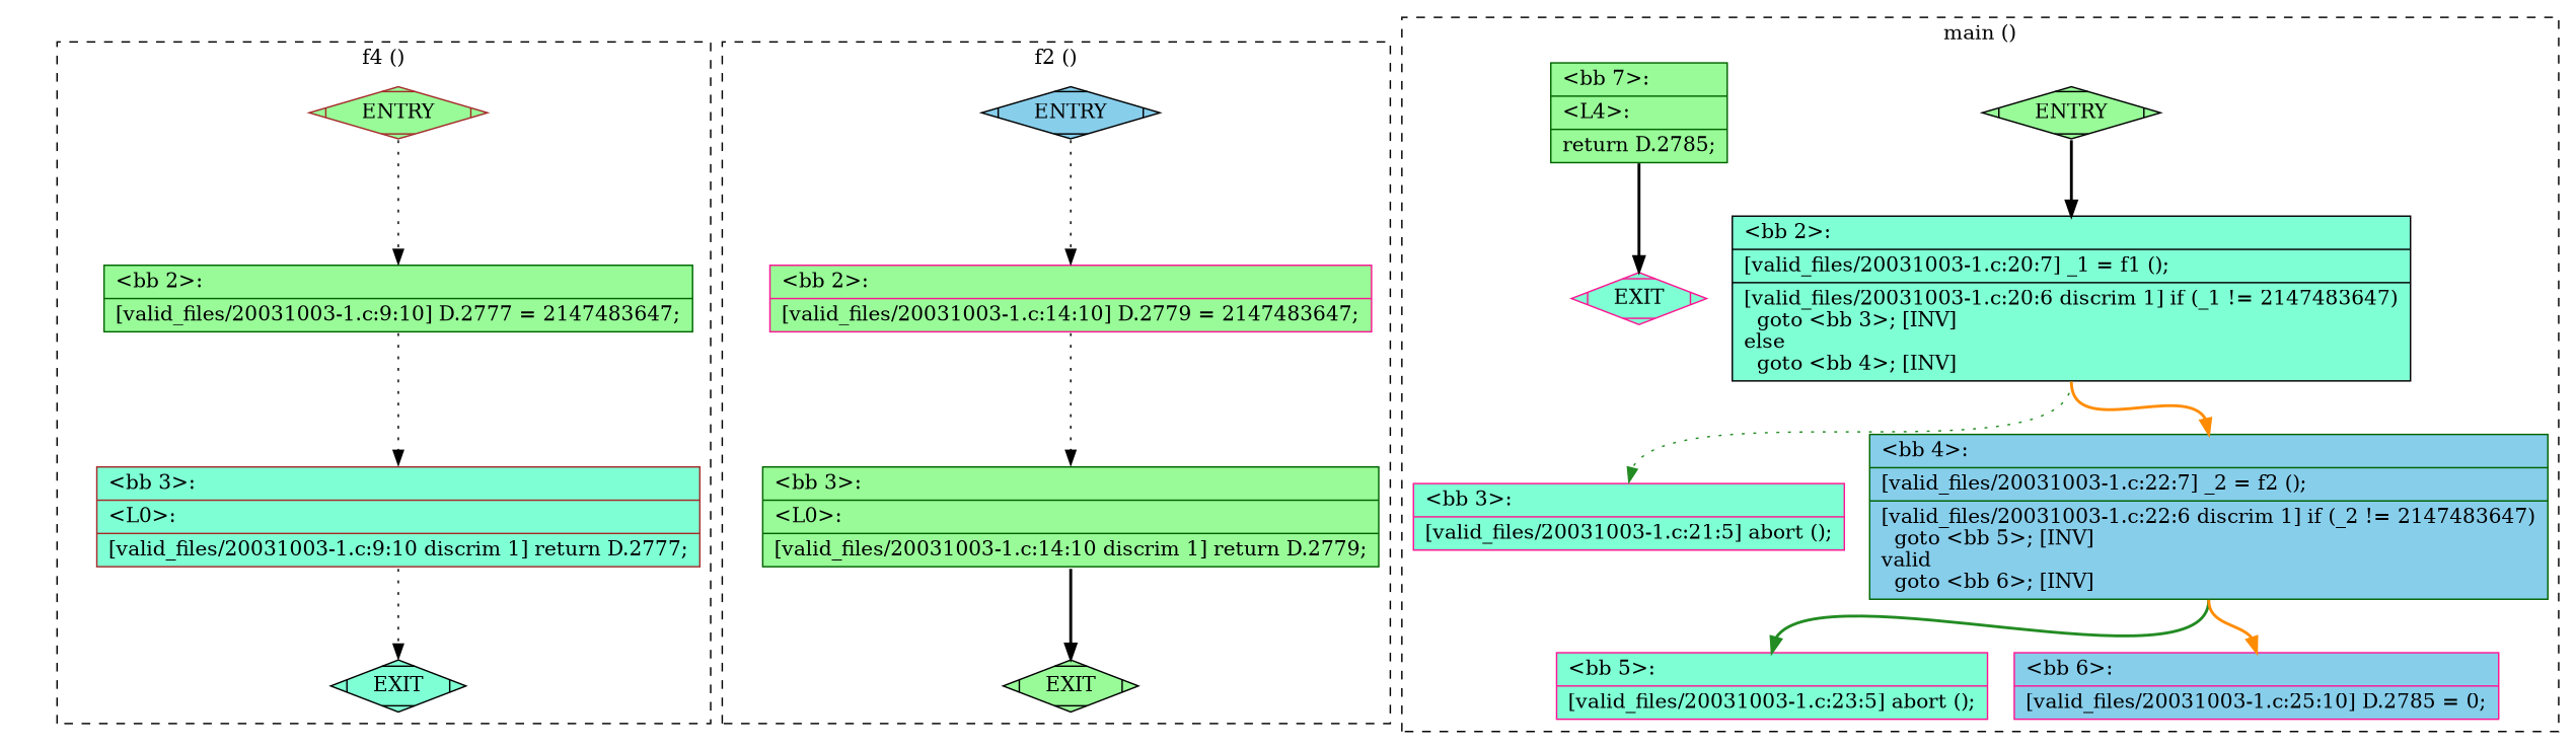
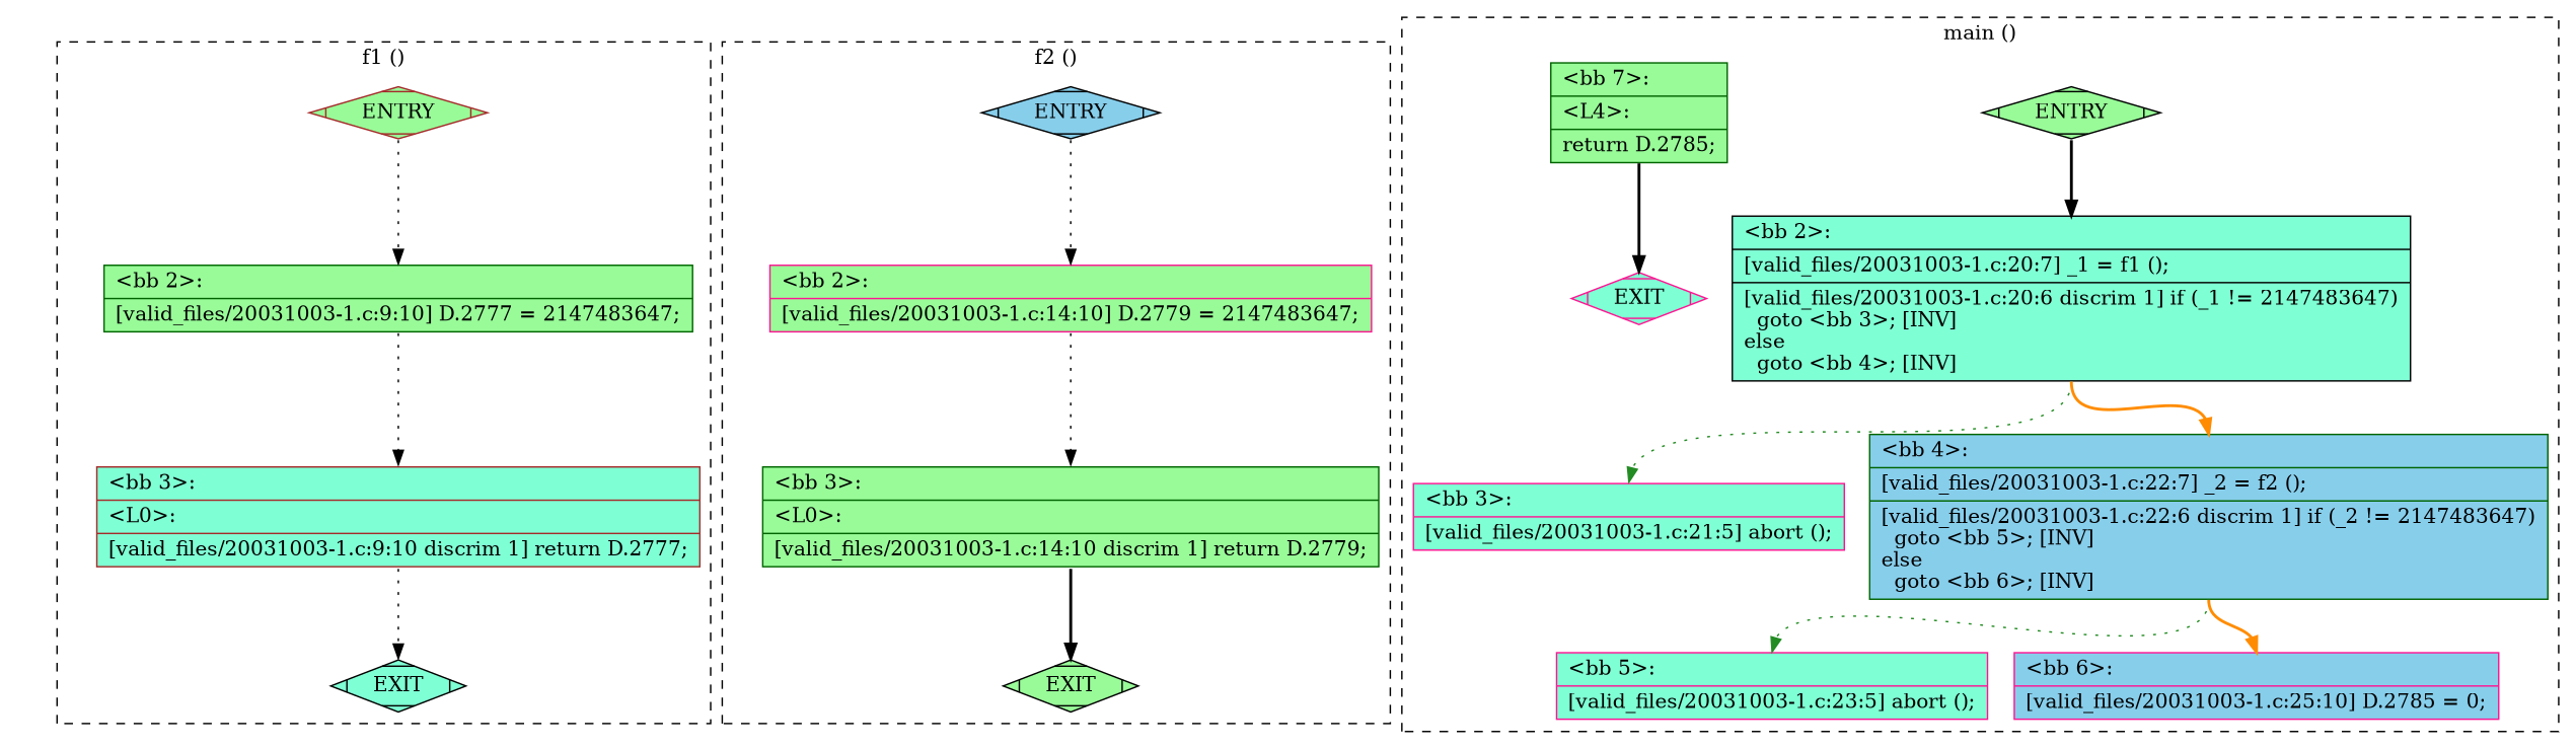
  digraph {
    node [color=black fillcolor=palegreen shape=record style=filled]
    edge [constraint=true headport=n style=dotted tailport=s color=black weight=10]
    n1 [color=brown label=ENTRY shape=Mdiamond]
    n2 [fillcolor=aquamarine label=EXIT shape=Mdiamond]
    n3 [color=darkgreen label="{\<bb\ 2\>:\l|[valid_files/20031003-1.c:9:10]\ D.2777\ =\ 2147483647;\l}"]
    n4 [color=brown fillcolor=aquamarine label="{\<bb\ 3\>:\l|\<L0\>:\l|[valid_files/20031003-1.c:9:10\ discrim\ 1]\ return\ D.2777;\l}"]
    n5 [fillcolor=skyblue label=ENTRY shape=Mdiamond]
    n6 [label=EXIT shape=Mdiamond]
    n7 [color=deeppink label="{\<bb\ 2\>:\l|[valid_files/20031003-1.c:14:10]\ D.2779\ =\ 2147483647;\l}"]
    n8 [color=darkgreen label="{\<bb\ 3\>:\l|\<L0\>:\l|[valid_files/20031003-1.c:14:10\ discrim\ 1]\ return\ D.2779;\l}"]
    n9 [label=ENTRY shape=Mdiamond]
    n10 [color=deeppink fillcolor=aquamarine label=EXIT shape=Mdiamond]
    n11 [fillcolor=aquamarine label="{\<bb\ 2\>:\l|[valid_files/20031003-1.c:20:7]\ _1\ =\ f1\ ();\l|[valid_files/20031003-1.c:20:6\ discrim\ 1]\ if\ (_1\ !=\ 2147483647)\l\ \ goto\ \<bb\ 3\>;\ [INV]\lelse\l\ \ goto\ \<bb\ 4\>;\ [INV]\l}"]
    n12 [color=deeppink fillcolor=aquamarine label="{\<bb\ 3\>:\l|[valid_files/20031003-1.c:21:5]\ abort\ ();\l}"]
-   n13 [color=darkgreen fillcolor=skyblue label="{\<bb\ 4\>:\l|[valid_files/20031003-1.c:22:7]\ _2\ =\ f2\ ();\l|[valid_files/20031003-1.c:22:6\ discrim\ 1]\ if\ (_2\ !=\ 2147483647)\l\ \ goto\ \<bb\ 5\>;\ [INV]\lvalid\l\ \ goto\ \<bb\ 6\>;\ [INV]\l}"]
+   n13 [color=darkgreen fillcolor=skyblue label="{\<bb\ 4\>:\l|[valid_files/20031003-1.c:22:7]\ _2\ =\ f2\ ();\l|[valid_files/20031003-1.c:22:6\ discrim\ 1]\ if\ (_2\ !=\ 2147483647)\l\ \ goto\ \<bb\ 5\>;\ [INV]\lelse\l\ \ goto\ \<bb\ 6\>;\ [INV]\l}"]
    n14 [color=deeppink fillcolor=aquamarine label="{\<bb\ 5\>:\l|[valid_files/20031003-1.c:23:5]\ abort\ ();\l}"]
    n15 [color=deeppink fillcolor=skyblue label="{\<bb\ 6\>:\l|[valid_files/20031003-1.c:25:10]\ D.2785\ =\ 0;\l}"]
    n16 [color=darkgreen label="{\<bb\ 7\>:\l|\<L4\>:\l|return\ D.2785;\l}"]
    subgraph cluster_1 {
      color=black
-     label="f4 ()"
+     label="f1 ()"
      style=dashed
      n1
      n2
      n3
      n4
    }
    subgraph cluster_2 {
      color=black
      label="f2 ()"
      style=dashed
      n5
      n6
      n7
      n8
    }
    subgraph cluster_3 {
      color=black
      label="main ()"
      style=dashed
      n9
      n10
      n11
      n12
      n13
      n14
      n15
      n16
    }
    n1 -> n2 [style=invis color="" weight=""]
    n1 -> n3 [weight=100]
    n3 -> n4 [weight=100]
    n4 -> n2
    n5 -> n6 [style=invis color="" weight=""]
    n5 -> n7 [weight=100]
    n7 -> n8 [weight=100]
    n8 -> n6 [style=bold]
    n9 -> n10 [style=invis color="" weight=""]
    n9 -> n11 [style=bold weight=100]
    n11 -> n12 [color=forestgreen]
    n11 -> n13 [color=darkorange style=bold]
-   n13 -> n14 [color=forestgreen style=bold]
+   n13 -> n14 [color=forestgreen]
    n13 -> n15 [color=darkorange style=bold]
    n16 -> n10 [style=bold]
  }
